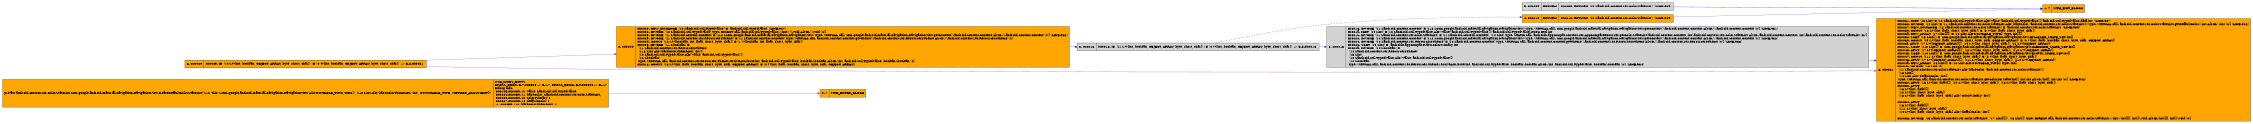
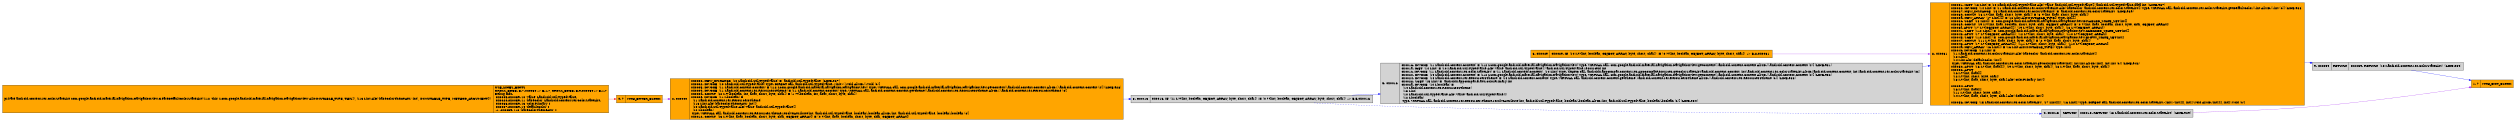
  digraph {
    rankdir=LR
    node [fillcolor=orange shape=record style=filled]
    edge [arrowhead=normal color=blue]
    n1 [label="{0\:\ ?|MTH_ENTER_BLOCK\l}"]
    n2 [label="{2\:\ 0x0000|0x0000: NEW_INSTANCE  (r0 I:android.util.TypedValue) =  android.util.TypedValue  (LINE:927)\l0x0002: INVOKE  (r0 I:android.util.TypedValue) type: DIRECT call: android.util.TypedValue.\<init\>():void A[MD:():void (c)]\l0x0005: INVOKE  (r1 I:android.content.Context) = (r12 I:com.google.android.material.navigation.NavigationView) type: VIRTUAL call: com.google.android.material.navigation.NavigationView.getContext():android.content.Context A[MD:():android.content.Context (s)] (LINE:928)\l0x0009: INVOKE  (r1 I:android.content.res.Resources$Theme) = (r1 I:android.content.Context) type: VIRTUAL call: android.content.Context.getTheme():android.content.res.Resources$Theme A[MD:():android.content.res.Resources$Theme (c)]\l0x000d: CONST  (r2 I:??[boolean, int, float, short, byte, char]) = (1 ??[boolean, int, float, short, byte, char]) \l0x000e: INVOKE  (r1 I:boolean) = \l  (r1 I:android.content.res.Resources$Theme)\l  (r13 I:int A[D('baseColorThemeAttr' int)])\l  (r0 I:android.util.TypedValue A[D('value' android.util.TypedValue)])\l  (r2 I:boolean)\l type: VIRTUAL call: android.content.res.Resources.Theme.resolveAttribute(int, android.util.TypedValue, boolean):boolean A[MD:(int, android.util.TypedValue, boolean):boolean (c)]\l0x0012: CONST  (r3 I:??[int, float, boolean, short, byte, char, OBJECT, ARRAY]) = (0 ??[int, float, boolean, short, byte, char, OBJECT, ARRAY]) \l}"]
    n3 [fillcolor=lightgrey label="{3\:\ 0x0013|0x0013: IF  (r1 I:??[int, boolean, OBJECT, ARRAY, byte, short, char]) != (0 ??[int, boolean, OBJECT, ARRAY, byte, short, char])  \-\> B:5:0x0016 \l}"]
-   n4 [label="{4\:\ 0x0015|RETURN\l|0x0015: RETURN  (r3 I:android.content.res.ColorStateList)  (LINE:929)\l}"]
+   n4 [fillcolor=lightgrey label="{4\:\ 0x0015|RETURN\l|0x0015: RETURN  (r3 I:android.content.res.ColorStateList)  (LINE:929)\l}"]
    n5 [fillcolor=lightgrey label="{5\:\ 0x0016|0x0016: INVOKE  (r1 I:android.content.Context) = (r12 I:com.google.android.material.navigation.NavigationView) type: VIRTUAL call: com.google.android.material.navigation.NavigationView.getContext():android.content.Context A[MD:():android.content.Context (s)] (LINE:931)\l0x001a: IGET  (r4 I:int) = (r0 I:android.util.TypedValue A[D('value' android.util.TypedValue)]) android.util.TypedValue.resourceId int \l0x001c: INVOKE  (r1 I:android.content.res.ColorStateList) = (r1 I:android.content.Context), (r4 I:int) type: STATIC call: androidx.appcompat.content.res.AppCompatResources.getColorStateList(android.content.Context, int):android.content.res.ColorStateList A[MD:(android.content.Context, int):android.content.res.ColorStateList (m)]\l0x0020: INVOKE  (r4 I:android.content.Context) = (r12 I:com.google.android.material.navigation.NavigationView) type: VIRTUAL call: com.google.android.material.navigation.NavigationView.getContext():android.content.Context A[MD:():android.content.Context (s)] (LINE:932)\l0x0024: INVOKE  (r4 I:android.content.res.Resources$Theme) = (r4 I:android.content.Context) type: VIRTUAL call: android.content.Context.getTheme():android.content.res.Resources$Theme A[MD:():android.content.res.Resources$Theme (c)] (LINE:933)\l0x0028: SGET  (r5 I:int) =  androidx.appcompat.R.attr.colorPrimary int \l0x002a: INVOKE  (r4 I:boolean) = \l  (r4 I:android.content.res.Resources$Theme)\l  (r5 I:int)\l  (r0 I:android.util.TypedValue A[D('value' android.util.TypedValue)])\l  (r2 I:boolean)\l type: VIRTUAL call: android.content.res.Resources.Theme.resolveAttribute(int, android.util.TypedValue, boolean):boolean A[MD:(int, android.util.TypedValue, boolean):boolean (c)] (LINE:934)\l}"]
    n6 [label="{1\:\ ?|MTH_EXIT_BLOCK\l}"]
    n7 [label="{8\:\ 0x0031|0x0031: IGET  (r3 I:int) = (r0 I:android.util.TypedValue A[D('value' android.util.TypedValue)]) android.util.TypedValue.data int  (LINE:937)\l0x0033: INVOKE  (r4 I:int) = (r1 I:android.content.res.ColorStateList A[D('baseColor' android.content.res.ColorStateList)]) type: VIRTUAL call: android.content.res.ColorStateList.getDefaultColor():int A[MD:():int (c)] (LINE:938)\l0x0037: NEW_INSTANCE  (r5 I:android.content.res.ColorStateList) =  android.content.res.ColorStateList  (LINE:939)\l0x0039: CONST  (r6 I:??[int, float, short, byte, char]) = (3 ??[int, float, short, byte, char]) \l0x003a: NEW_ARRAY  (r7 I:int[][]) = (r6 I:int A[IMMUTABLE_TYPE]) type: int[][] \l0x003c: SGET  (r8 I:int[]) =  com.google.android.material.navigation.NavigationView.DISABLED_STATE_SET int[] \l0x003e: CONST  (r9 I:??[int, float, boolean, short, byte, char, OBJECT, ARRAY]) = (0 ??[int, float, boolean, short, byte, char, OBJECT, ARRAY]) \l0x003f: APUT  (r7 I:??[OBJECT, ARRAY][]), (r9 I:??[int, short, byte, char]), (r8 I:??[OBJECT, ARRAY]) \l0x0041: SGET  (r10 I:int[]) =  com.google.android.material.navigation.NavigationView.CHECKED_STATE_SET int[] \l0x0043: APUT  (r7 I:??[OBJECT, ARRAY][]), (r2 I:??[int, short, byte, char]), (r10 I:??[OBJECT, ARRAY]) \l0x0045: SGET  (r10 I:int[]) =  com.google.android.material.navigation.NavigationView.EMPTY_STATE_SET int[] \l0x0047: CONST  (r11 I:??[int, float, short, byte, char]) = (2 ??[int, float, short, byte, char]) \l0x0048: APUT  (r7 I:??[OBJECT, ARRAY][]), (r11 I:??[int, short, byte, char]), (r10 I:??[OBJECT, ARRAY]) \l0x004a: NEW_ARRAY  (r6 I:int[]) = (r6 I:int A[IMMUTABLE_TYPE]) type: int[] \l0x004c: INVOKE  (r8 I:int) = \l  (r1 I:android.content.res.ColorStateList A[D('baseColor' android.content.res.ColorStateList)])\l  (r8 I:int[])\l  (r4 I:int A[D('defaultColor' int)])\l type: VIRTUAL call: android.content.res.ColorStateList.getColorForState(int[], int):int A[MD:(int[], int):int (c)] (LINE:942)\l0x0050: APUT  (r6 I:??[int, float][]), (r9 I:??[int, short, byte, char]), (r8 I:??[int, float, short, byte, char]) \l0x0052: APUT  \l  (r6 I:??[int, float][])\l  (r2 I:??[int, short, byte, char])\l  (r3 I:??[int, float, short, byte, char] A[D('colorPrimary' int)])\l \l0x0054: APUT  \l  (r6 I:??[int, float][])\l  (r11 I:??[int, short, byte, char])\l  (r4 I:??[int, float, short, byte, char] A[D('defaultColor' int)])\l \l0x0056: INVOKE  (r5 I:android.content.res.ColorStateList), (r7 I:int[][]), (r6 I:int[]) type: DIRECT call: android.content.res.ColorStateList.\<init\>(int[][], int[]):void A[MD:(int[][], int[]):void (c)]\l}"]
    n8 [label="{6\:\ 0x002e|0x002e: IF  (r4 I:??[int, boolean, OBJECT, ARRAY, byte, short, char]) != (0 ??[int, boolean, OBJECT, ARRAY, byte, short, char])  \-\> B:8:0x0031 \l}"]
    n9 [fillcolor=lightgrey label="{9\:\ 0x0059|RETURN\l|0x0059: RETURN  (r5 I:android.content.res.ColorStateList)  (LINE:939)\l}"]
    n10 [label="{private android.content.res.ColorStateList com.google.android.material.navigation.NavigationView.createDefaultColorStateList((r12 'this' I:com.google.android.material.navigation.NavigationView A[IMMUTABLE_TYPE, THIS]), (r13 I:int A[D('baseColorThemeAttr' int), IMMUTABLE_TYPE, METHOD_ARGUMENT]))  | USE_LINES_HINTS\lCROSS_EDGE: B:7:0x0030 \-\> B:1:?, CROSS_EDGE: B:9:0x0059 \-\> B:1:?\lDebug Info:\l  0x0005\-0x0059: r0 'value' Landroid\/util\/TypedValue;\l  0x0020\-0x0059: r1 'baseColor' Landroid\/content\/res\/ColorStateList;\l  0x0033\-0x0059: r3 'colorPrimary' I\l  0x0037\-0x0059: r4 'defaultColor' I\l  \-1 \-0x0059: r13 'baseColorThemeAttr' I\l}"]
-   n8 -> n2 [arrowhead=diamond color=purple]
+   n1 -> n2 [arrowhead=diamond color=purple]
    n2 -> n3 [arrowhead=diamond]
    n3 -> n4 [style=dashed]
    n3 -> n5
    n4 -> n6 [arrowhead=diamond color=purple]
    n5 -> n7
+   n7 -> n9 [arrowhead=diamond]
    n8 -> n7 [color=purple]
    n9 -> n6
    n10 -> n1 [color=red]
  }
